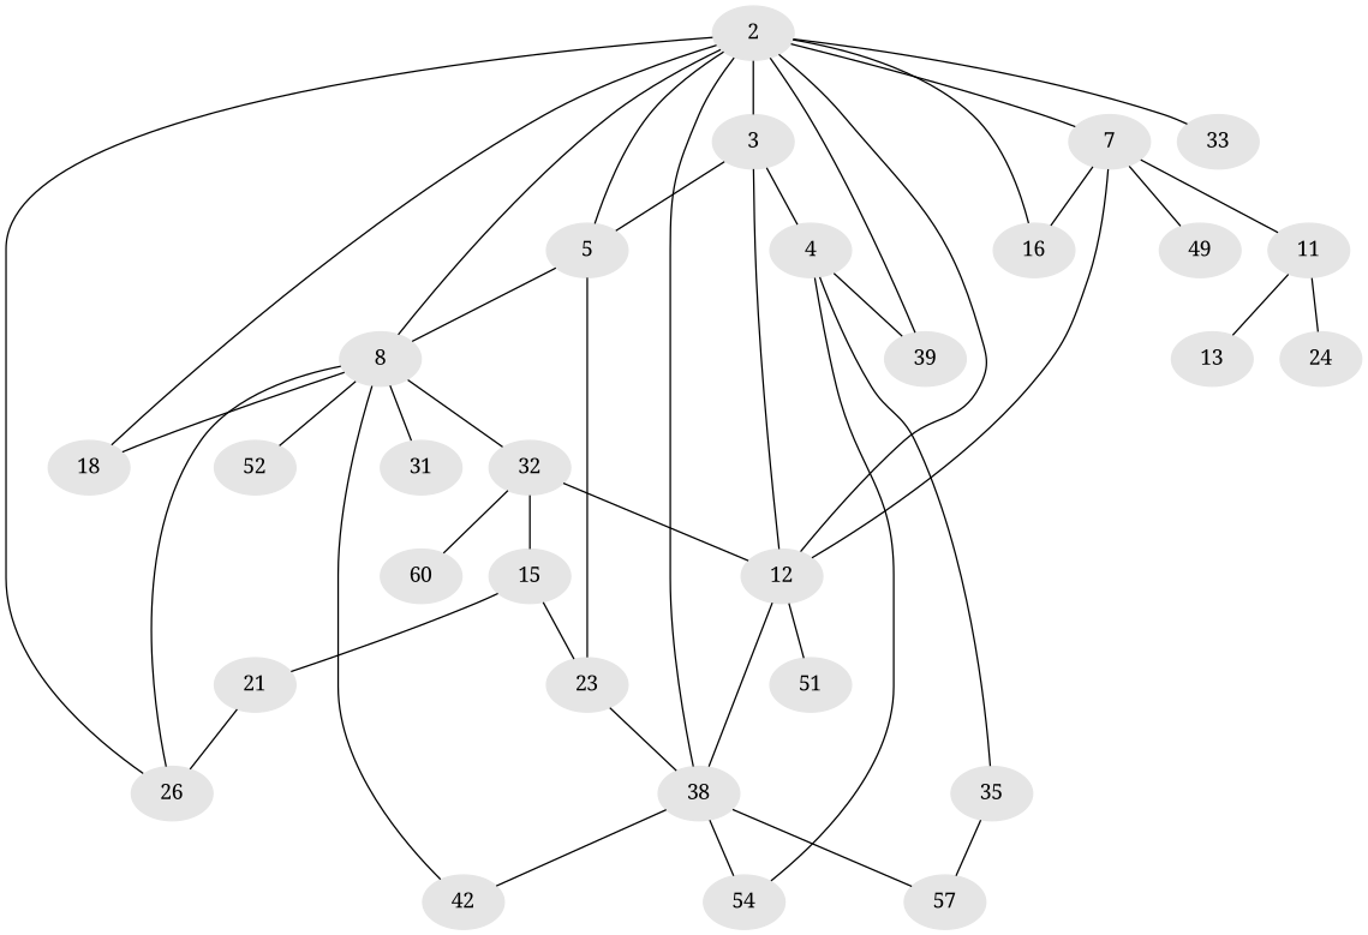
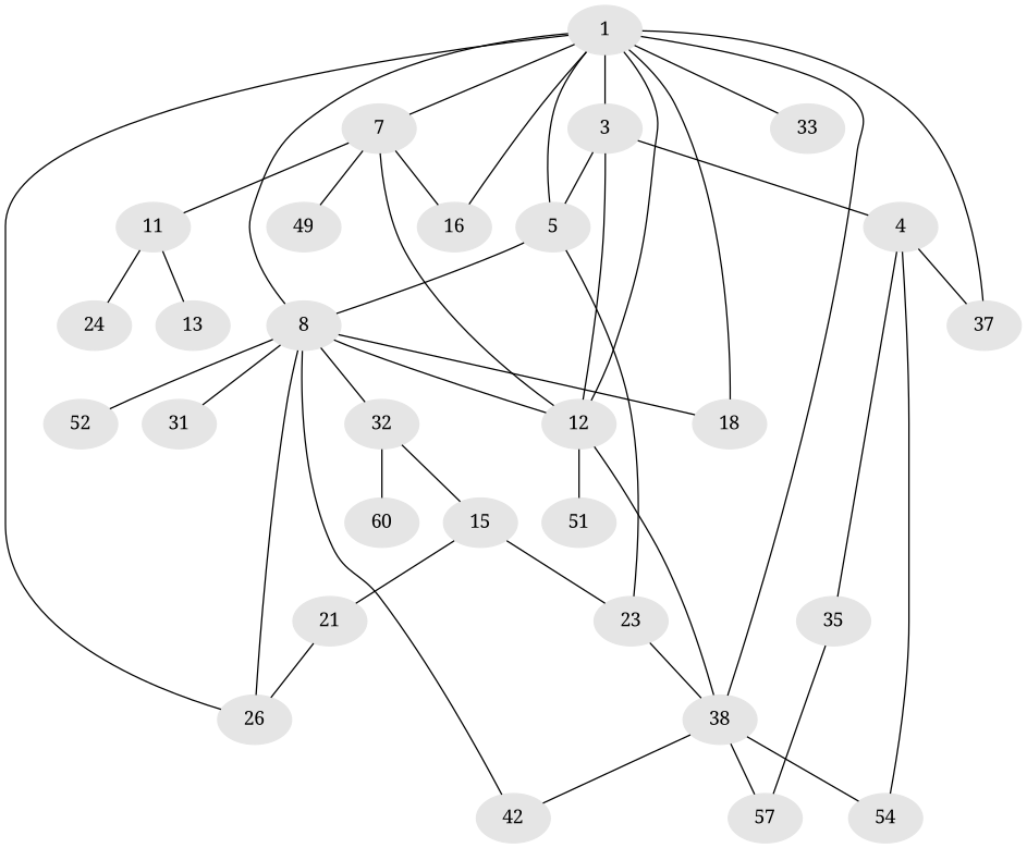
  graph {
    fontname="Noto Serif"
    node [color=gray90 fontname="Noto Serif" style=filled]
    edge [fontname="Noto Serif"]
-   1 [super="+6+30+2" label=2]
+   1 [super="+6+30+2"]
    3
    5 [super="+14"]
    7 [super="+29+20"]
    8 [super="+17+47+9+10"]
    12 [super="+28+48+36+50"]
    16
    18 [super="+34"]
    26 [super="+27"]
    33
    38 [super="+45+44+41"]
-   39
+   39 [label=37]
    4 [super="+55+19"]
    23 [super="+46+59"]
    11
    49
    31 [super="+37"]
    32 [super="+56"]
    42
    52
    51
    54
    57
    35
    15
    21
    13
    24
    60
    1 -- 3
    1 -- 5
    1 -- 7
    1 -- 8
    1 -- 12
    1 -- 16
    1 -- 18
    1 -- 26
    1 -- 33
    1 -- 38
    1 -- 39
    3 -- 5
    3 -- 12
    3 -- 4
    5 -- 8
    5 -- 23
    7 -- 12
    7 -- 16
    7 -- 11
    7 -- 49
-   32 -- 12
+   8 -- 12
    8 -- 18
    8 -- 26
    8 -- 31
    8 -- 32
    8 -- 42
    8 -- 52
    12 -- 38
    12 -- 51
    38 -- 42
    38 -- 54
    38 -- 57
    4 -- 39
    4 -- 54
    4 -- 35
    23 -- 38
    11 -- 13
    11 -- 24
    32 -- 15
    32 -- 60
    35 -- 57
    15 -- 23
    15 -- 21
    21 -- 26
  }
